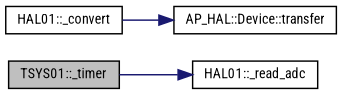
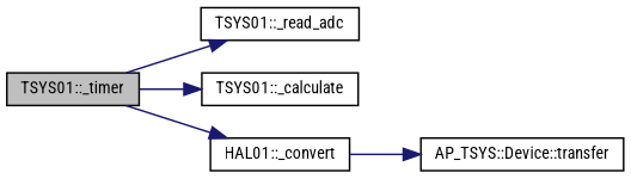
  digraph {
    fontname="Roboto Condensed"
    rankdir=LR
    node [color=black fillcolor=white fontname="Roboto Condensed" fontsize=10 shape=record style=filled]
    edge [color=midnightblue fontname="Roboto Condensed" fontsize=10 labelfontname=Helvetica labelfontsize=10 style=solid]
    n1 [fillcolor=grey75 fontcolor=black height=0.2 label="TSYS01::_timer" width=0.4]
-   n2 [height=0.2 label="HAL01::_read_adc" width=0.4]
+   n2 [height=0.2 label="TSYS01::_read_adc" width=0.4]
+   n3 [height=0.2 label="TSYS01::_calculate" width=0.4]
    n4 [height=0.2 label="HAL01::_convert" width=0.4]
-   n5 [height=0.2 label="AP_HAL::Device::transfer" width=0.4]
+   n5 [height=0.2 label="AP_TSYS::Device::transfer" width=0.4]
    n1 -> n2
+   n1 -> n3
+   n1 -> n4
    n4 -> n5
  }
